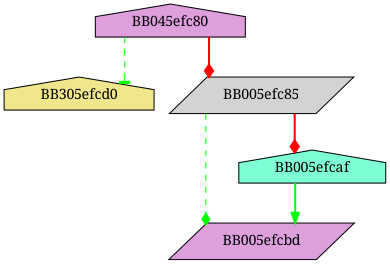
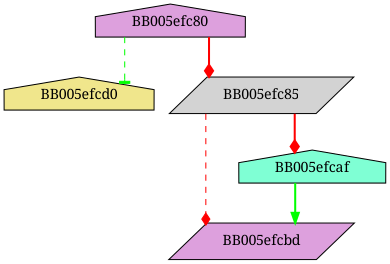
  digraph {
    fontname="Noto Serif"
    splines=ortho
    node [fillcolor=plum fontname="Noto Serif" shape=house style=filled]
    edge [arrowhead=diamond color=green fontname="Noto Serif" style=bold]
-   BB005efcd0 [fillcolor=khaki label=BB305efcd0]
-   BB005efc80 [label=BB045efc80]
+   BB005efcd0 [fillcolor=khaki]
+   BB005efc80
    BB005efc85 [fillcolor=lightgrey shape=parallelogram]
    BB005efcbd [shape=parallelogram]
    BB005efcaf [fillcolor=aquamarine]
    BB005efc80 -> BB005efcd0 [arrowhead=tee style=dashed]
    BB005efc80 -> BB005efc85 [color=red]
-   BB005efc85 -> BB005efcbd [style=dashed]
+   BB005efc85 -> BB005efcbd [color=red style=dashed]
    BB005efc85 -> BB005efcaf [color=red]
    BB005efcaf -> BB005efcbd [arrowhead=normal]
  }
